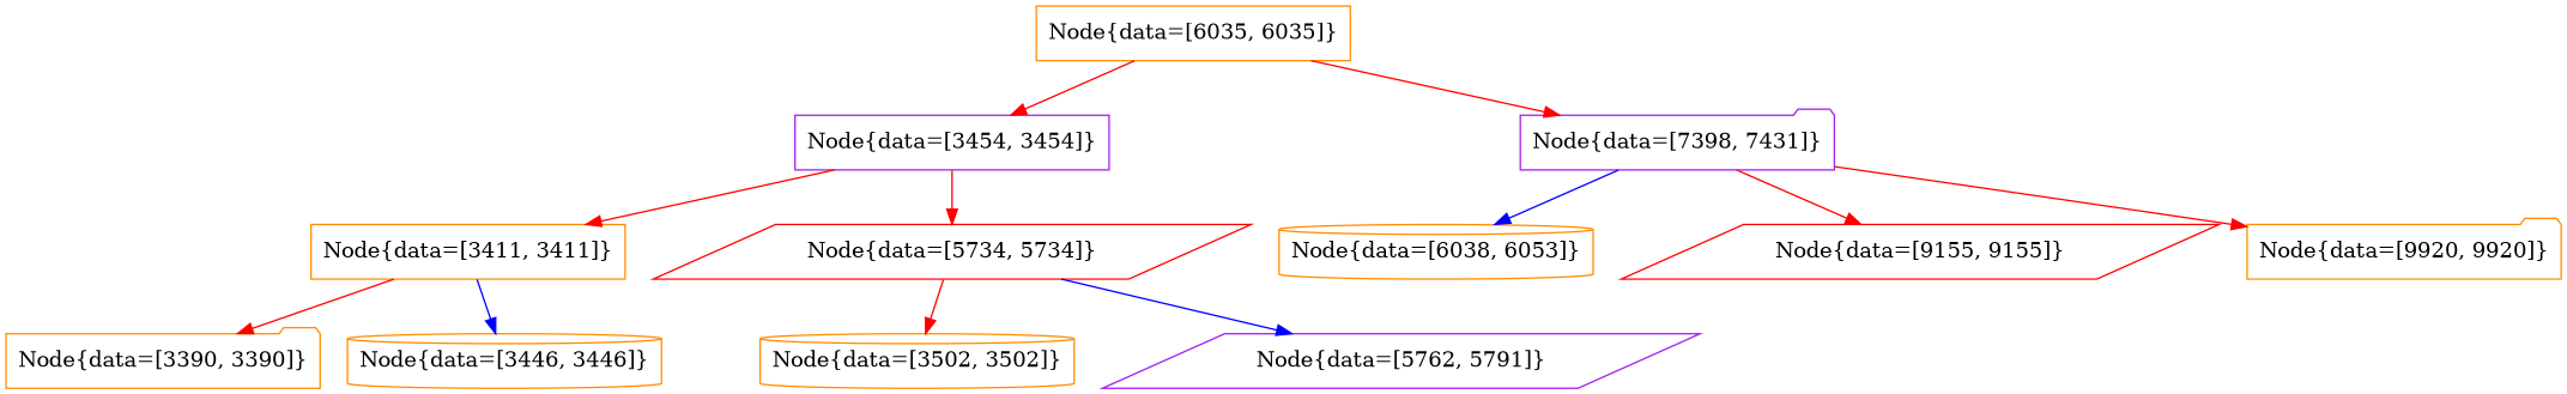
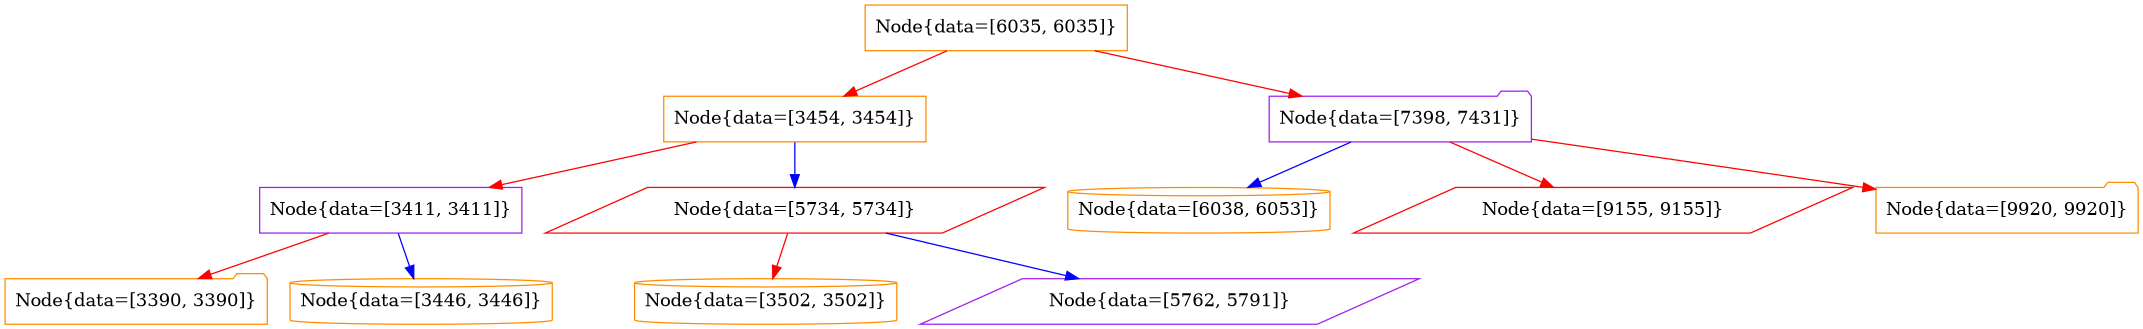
  digraph {
    node [color=darkorange shape=box]
    edge [color=red]
    n1 [label="Node{data=[6035, 6035]}"]
-   n2 [color=purple label="Node{data=[3454, 3454]}"]
+   n2 [label="Node{data=[3454, 3454]}"]
    n3 [color=purple label="Node{data=[7398, 7431]}" shape=folder]
-   n4 [label="Node{data=[3411, 3411]}"]
+   n4 [color=purple label="Node{data=[3411, 3411]}"]
    n5 [color=red label="Node{data=[5734, 5734]}" shape=parallelogram]
    n6 [label="Node{data=[6038, 6053]}" shape=cylinder]
    n7 [color=red label="Node{data=[9155, 9155]}" shape=parallelogram]
    n8 [label="Node{data=[9920, 9920]}" shape=folder]
    n9 [label="Node{data=[3390, 3390]}" shape=folder]
    n10 [label="Node{data=[3446, 3446]}" shape=cylinder]
    n11 [label="Node{data=[3502, 3502]}" shape=cylinder]
    n12 [color=purple label="Node{data=[5762, 5791]}" shape=parallelogram]
    n1 -> n2
    n1 -> n3
    n2 -> n4
-   n2 -> n5
+   n2 -> n5 [color=blue]
    n3 -> n6 [color=blue]
    n3 -> n7
    n3 -> n8
    n4 -> n9
    n4 -> n10 [color=blue]
    n5 -> n11
    n5 -> n12 [color=blue]
  }
